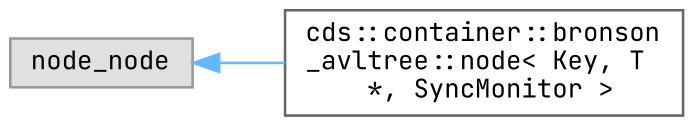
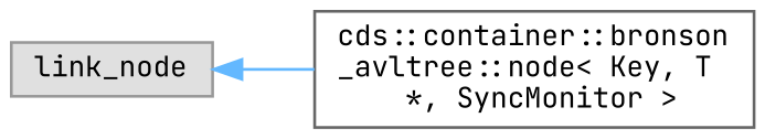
  digraph {
    rankdir=LR
    fontname="JetBrains Mono"
    node [fontname="JetBrains Mono" fontsize=10 shape=box style=filled]
-   n1 [color=grey60 fillcolor="#E0E0E0" height=0.2 label=node_node width=0.4]
+   n1 [color=grey60 fillcolor="#E0E0E0" height=0.2 label=link_node width=0.4]
    n2 [color=grey40 fillcolor=white height=0.2 label="cds::container::bronson\l_avltree::node\< Key, T\l *, SyncMonitor \>" width=0.4]
    n1 -> n2 [color=steelblue1 dir=back fontname="JetBrains Mono" fontsize=10 labelfontname=Helvetica labelfontsize=10 style=solid]
  }
